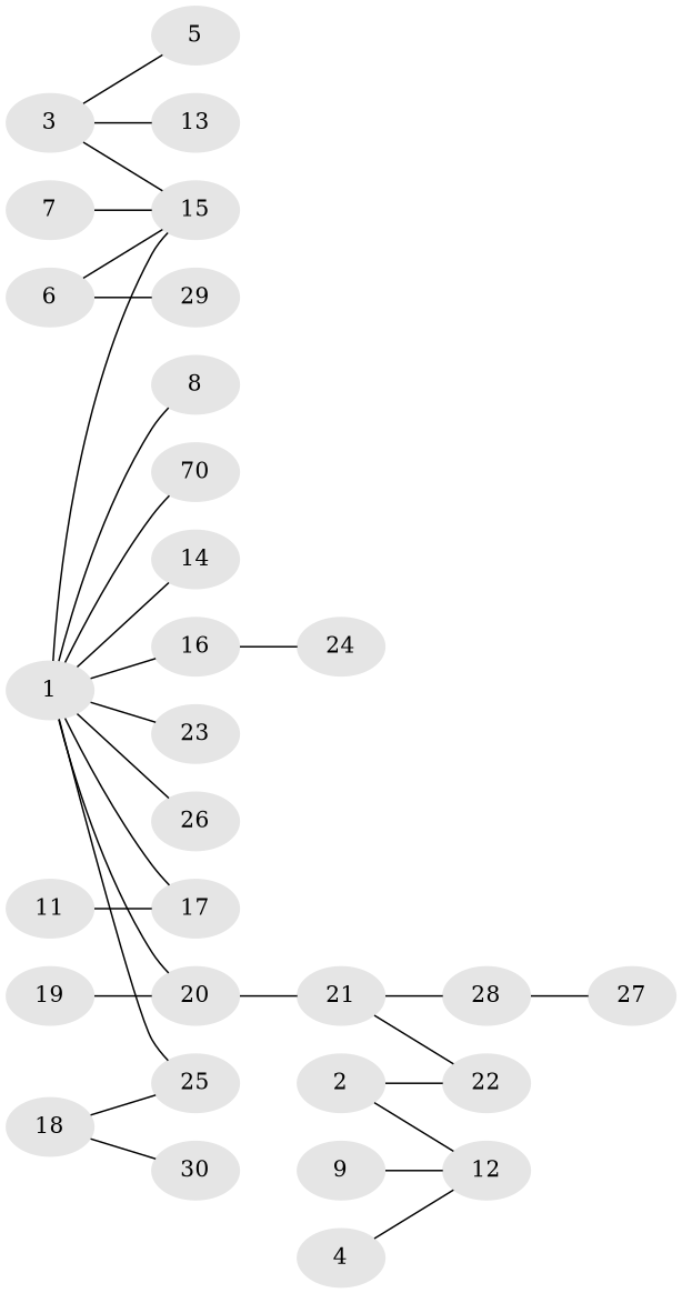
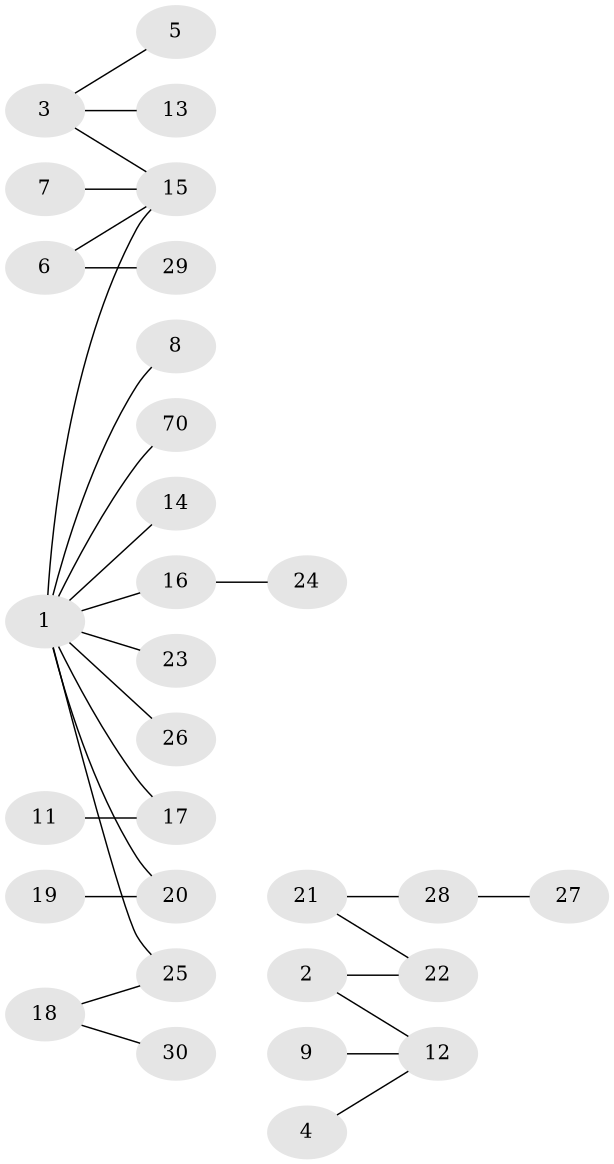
  graph {
    rankdir=LR
    node [color=gray90 style=filled]
    edge [weight=1.0]
    1
    8
    n3 [label=70]
    14
    15
    16
    17
    20
    23
    25
    26
    24
    21
    2
    12
    22
    3
    5
    13
    4
    6
    29
    7
    9
    11
    18
    30
    19
    28
    27
    1 -- 8
    1 -- n3
    1 -- 14
    1 -- 15
    1 -- 16
    1 -- 17
    1 -- 20
    1 -- 23
    1 -- 25
    1 -- 26
    16 -- 24
-   20 -- 21
    21 -- 22
    21 -- 28
    2 -- 12
    2 -- 22
    3 -- 15
    3 -- 5
    3 -- 13
    4 -- 12
    6 -- 15
    6 -- 29
    7 -- 15
    9 -- 12
    11 -- 17
    18 -- 25
    18 -- 30
    19 -- 20
    28 -- 27
  }
